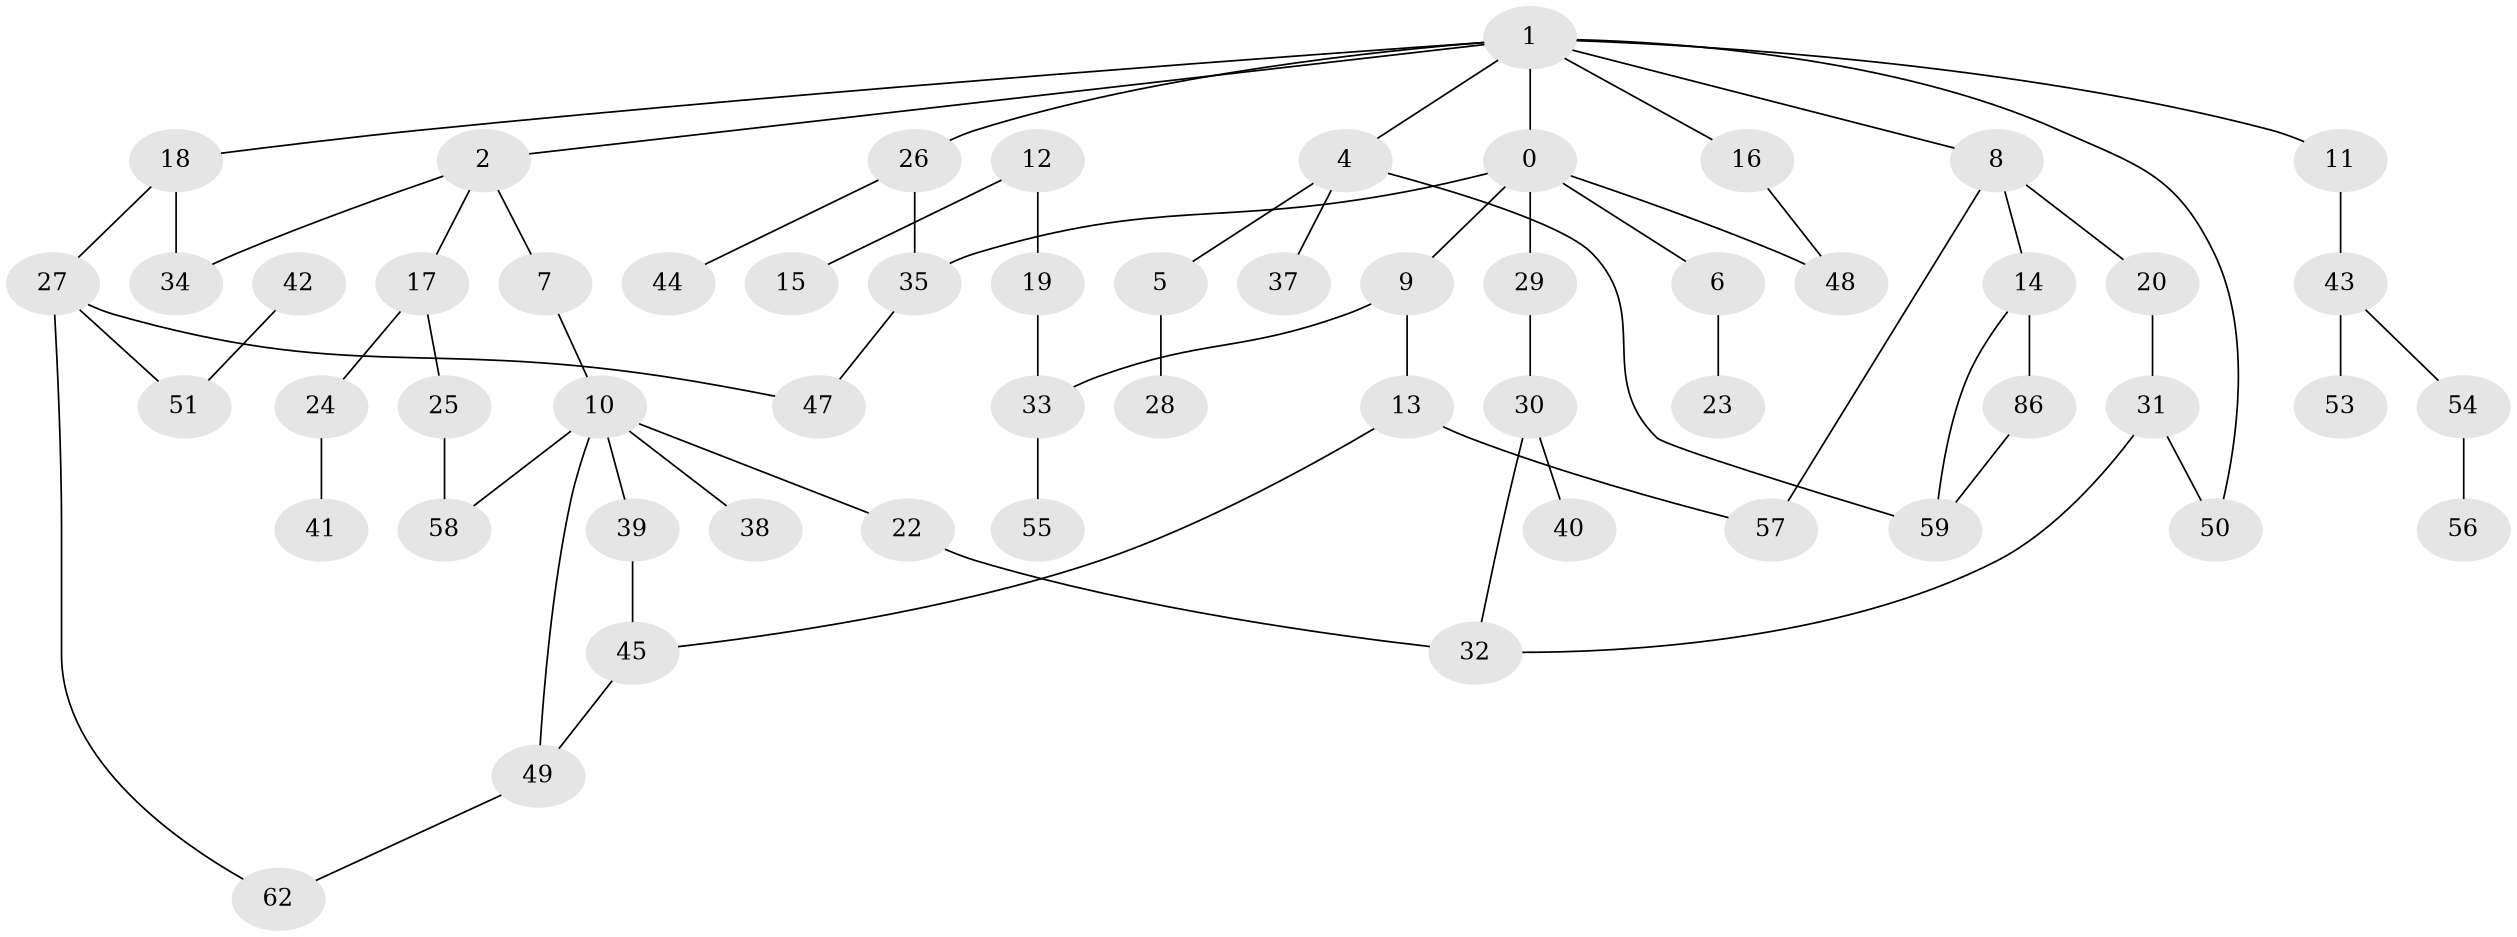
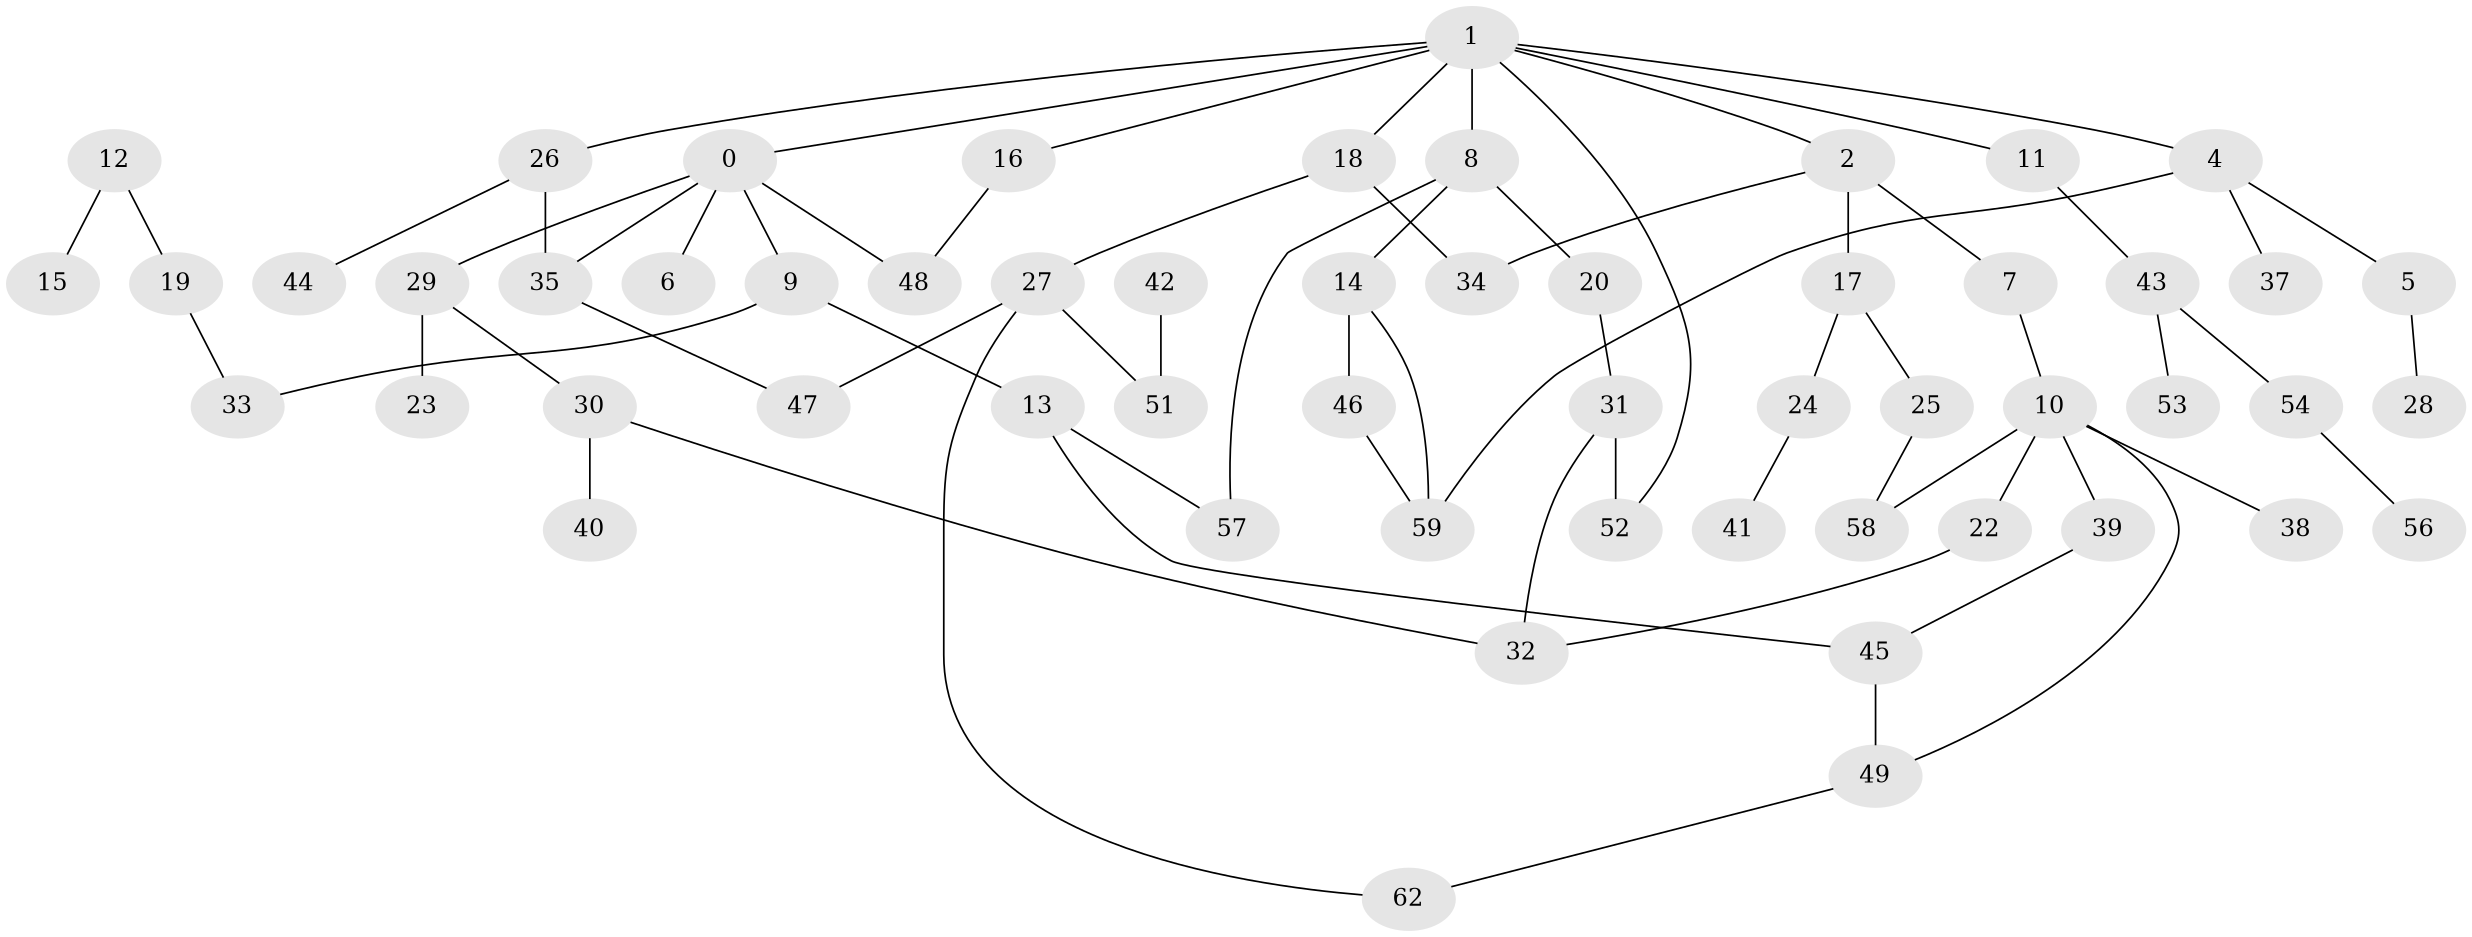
  graph {
    node [color=gray90 style=filled]
    1
    2
    n3 [label=0]
    4
    8
    11
    16
    18
    26
-   50
+   50 [label=52]
    7
    17
    34
    6
    9
    29
    35
    48
    5
    37
    59
    14
    20
    57
    43
    27
    44
    10
    24
    25
    42
    51
    23
    13
    33
    30
    47
    28
    22
    38
    39
    49
    58
-   46 [label=86]
+   46
    31
    45
-   55
    12
    15
    19
    32
    n52 [label=62]
    53
    54
    41
    40
    56
    1 -- 2
    1 -- n3
    1 -- 4
    1 -- 8
    1 -- 11
    1 -- 16
    1 -- 18
    1 -- 26
    1 -- 50
    2 -- 7
    2 -- 17
    2 -- 34
    n3 -- 6
    n3 -- 9
    n3 -- 29
    n3 -- 35
    n3 -- 48
    4 -- 5
    4 -- 37
    4 -- 59
    8 -- 14
    8 -- 20
    8 -- 57
    11 -- 43
    16 -- 48
    18 -- 34
    18 -- 27
    26 -- 35
    26 -- 44
    7 -- 10
    17 -- 24
    17 -- 25
-   6 -- 23
+   29 -- 23
    9 -- 13
    9 -- 33
    29 -- 30
    35 -- 47
    5 -- 28
    14 -- 59
    14 -- 46
    20 -- 31
    43 -- 53
    43 -- 54
    27 -- 51
    27 -- 47
    27 -- n52
    10 -- 22
    10 -- 38
    10 -- 39
    10 -- 49
    10 -- 58
    24 -- 41
    25 -- 58
    42 -- 51
    13 -- 57
    13 -- 45
-   33 -- 55
    30 -- 32
    30 -- 40
    22 -- 32
    39 -- 45
    49 -- n52
    46 -- 59
    31 -- 50
    31 -- 32
    45 -- 49
    12 -- 15
    12 -- 19
    19 -- 33
    54 -- 56
  }
